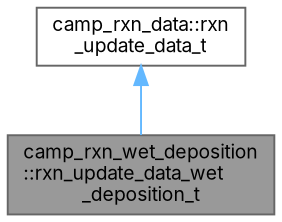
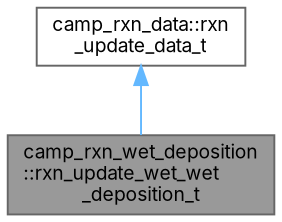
  digraph {
    fontname=Inter
    node [color=gray40 fontname=Inter fontsize=10 shape=box style=filled]
-   n1 [fillcolor=grey60 fontcolor=black height=0.2 label="camp_rxn_wet_deposition\l::rxn_update_data_wet\l_deposition_t" width=0.4]
+   n1 [fillcolor=grey60 fontcolor=black height=0.2 label="camp_rxn_wet_deposition\l::rxn_update_wet_wet\l_deposition_t" width=0.4]
    n2 [fillcolor=white height=0.2 label="camp_rxn_data::rxn\l_update_data_t" width=0.4]
    n2 -> n1 [color=steelblue1 dir=back fontname=Inter fontsize=10 labelfontname=Helvetica labelfontsize=10 style=solid]
  }
